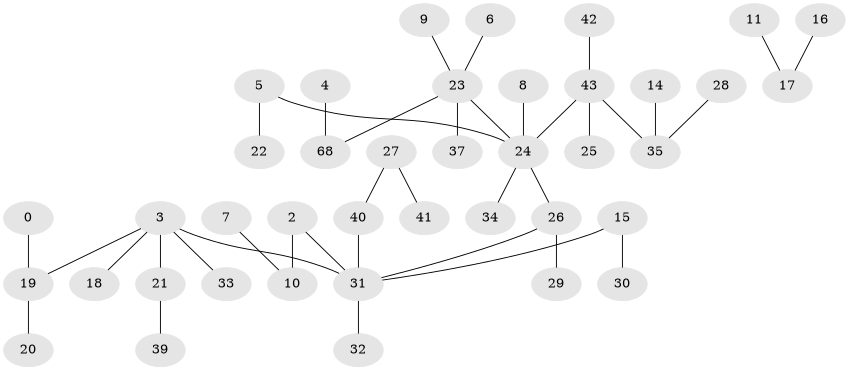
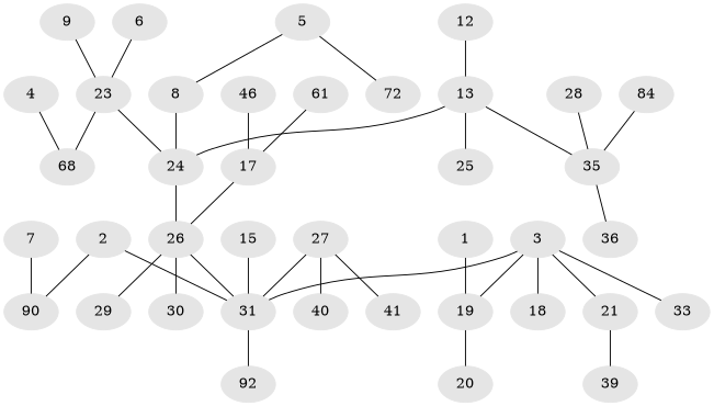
  graph {
    node [color=gray90 style=filled]
    edge [weight=1.0]
-   1 [label=0]
+   1
    19
    20
    2
-   10
+   10 [label=90]
    31
-   32
+   32 [label=92]
    3
    18
    21
    33
    39
    n13 [label=68]
    4
    5
-   22
+   22 [label=72]
    24
    26
-   34
    6
    23
-   37
    7
    8
    9
-   11
+   11 [label=61]
    17
-   12 [label=42]
-   13 [label=43]
+   12
+   13
    35
    25
-   14
+   36
+   14 [label=84]
    15
-   16
+   16 [label=46]
    29
    30
    27
    40
    41
    28
    1 -- 19
    19 -- 20
    2 -- 10
    2 -- 31
    31 -- 32
    3 -- 19
    3 -- 31
    3 -- 18
    3 -- 21
    3 -- 33
    21 -- 39
    4 -- n13
    5 -- 22
-   5 -- 24
+   5 -- 8
    24 -- 26
-   24 -- 34
    26 -- 31
    26 -- 29
-   15 -- 30
+   26 -- 30
    6 -- 23
    23 -- n13
    23 -- 24
-   23 -- 37
    7 -- 10
    8 -- 24
    9 -- 23
    11 -- 17
+   17 -- 26
    12 -- 13
    13 -- 24
    13 -- 35
    13 -- 25
+   35 -- 36
    14 -- 35
    15 -- 31
    16 -- 17
-   40 -- 31
+   27 -- 31
    27 -- 40
    27 -- 41
    28 -- 35
  }
